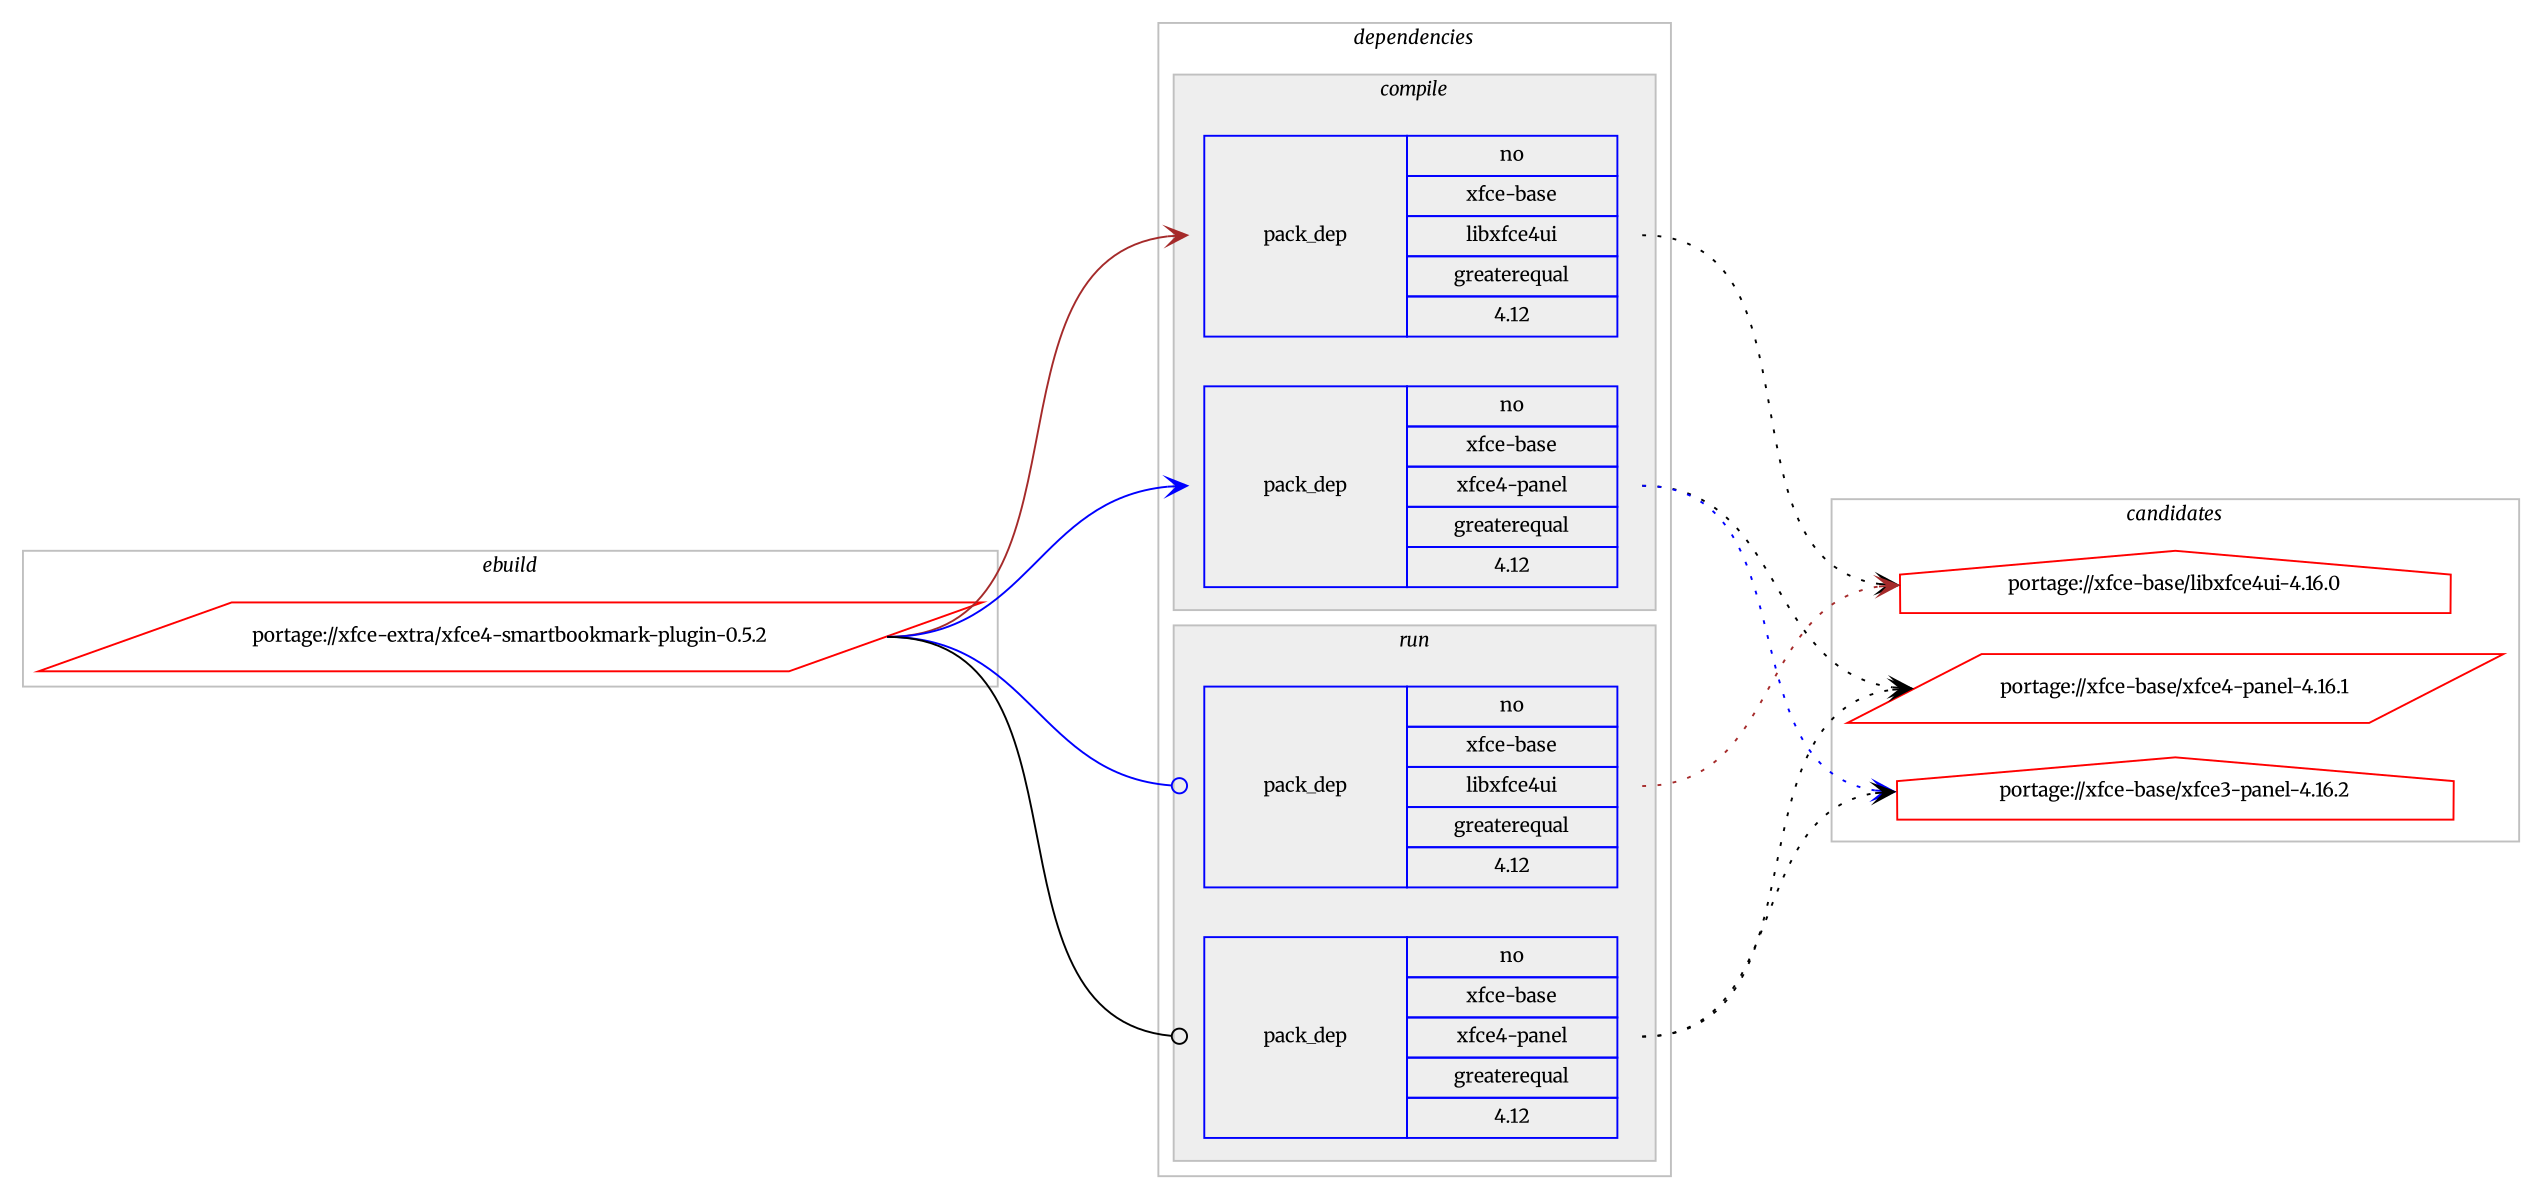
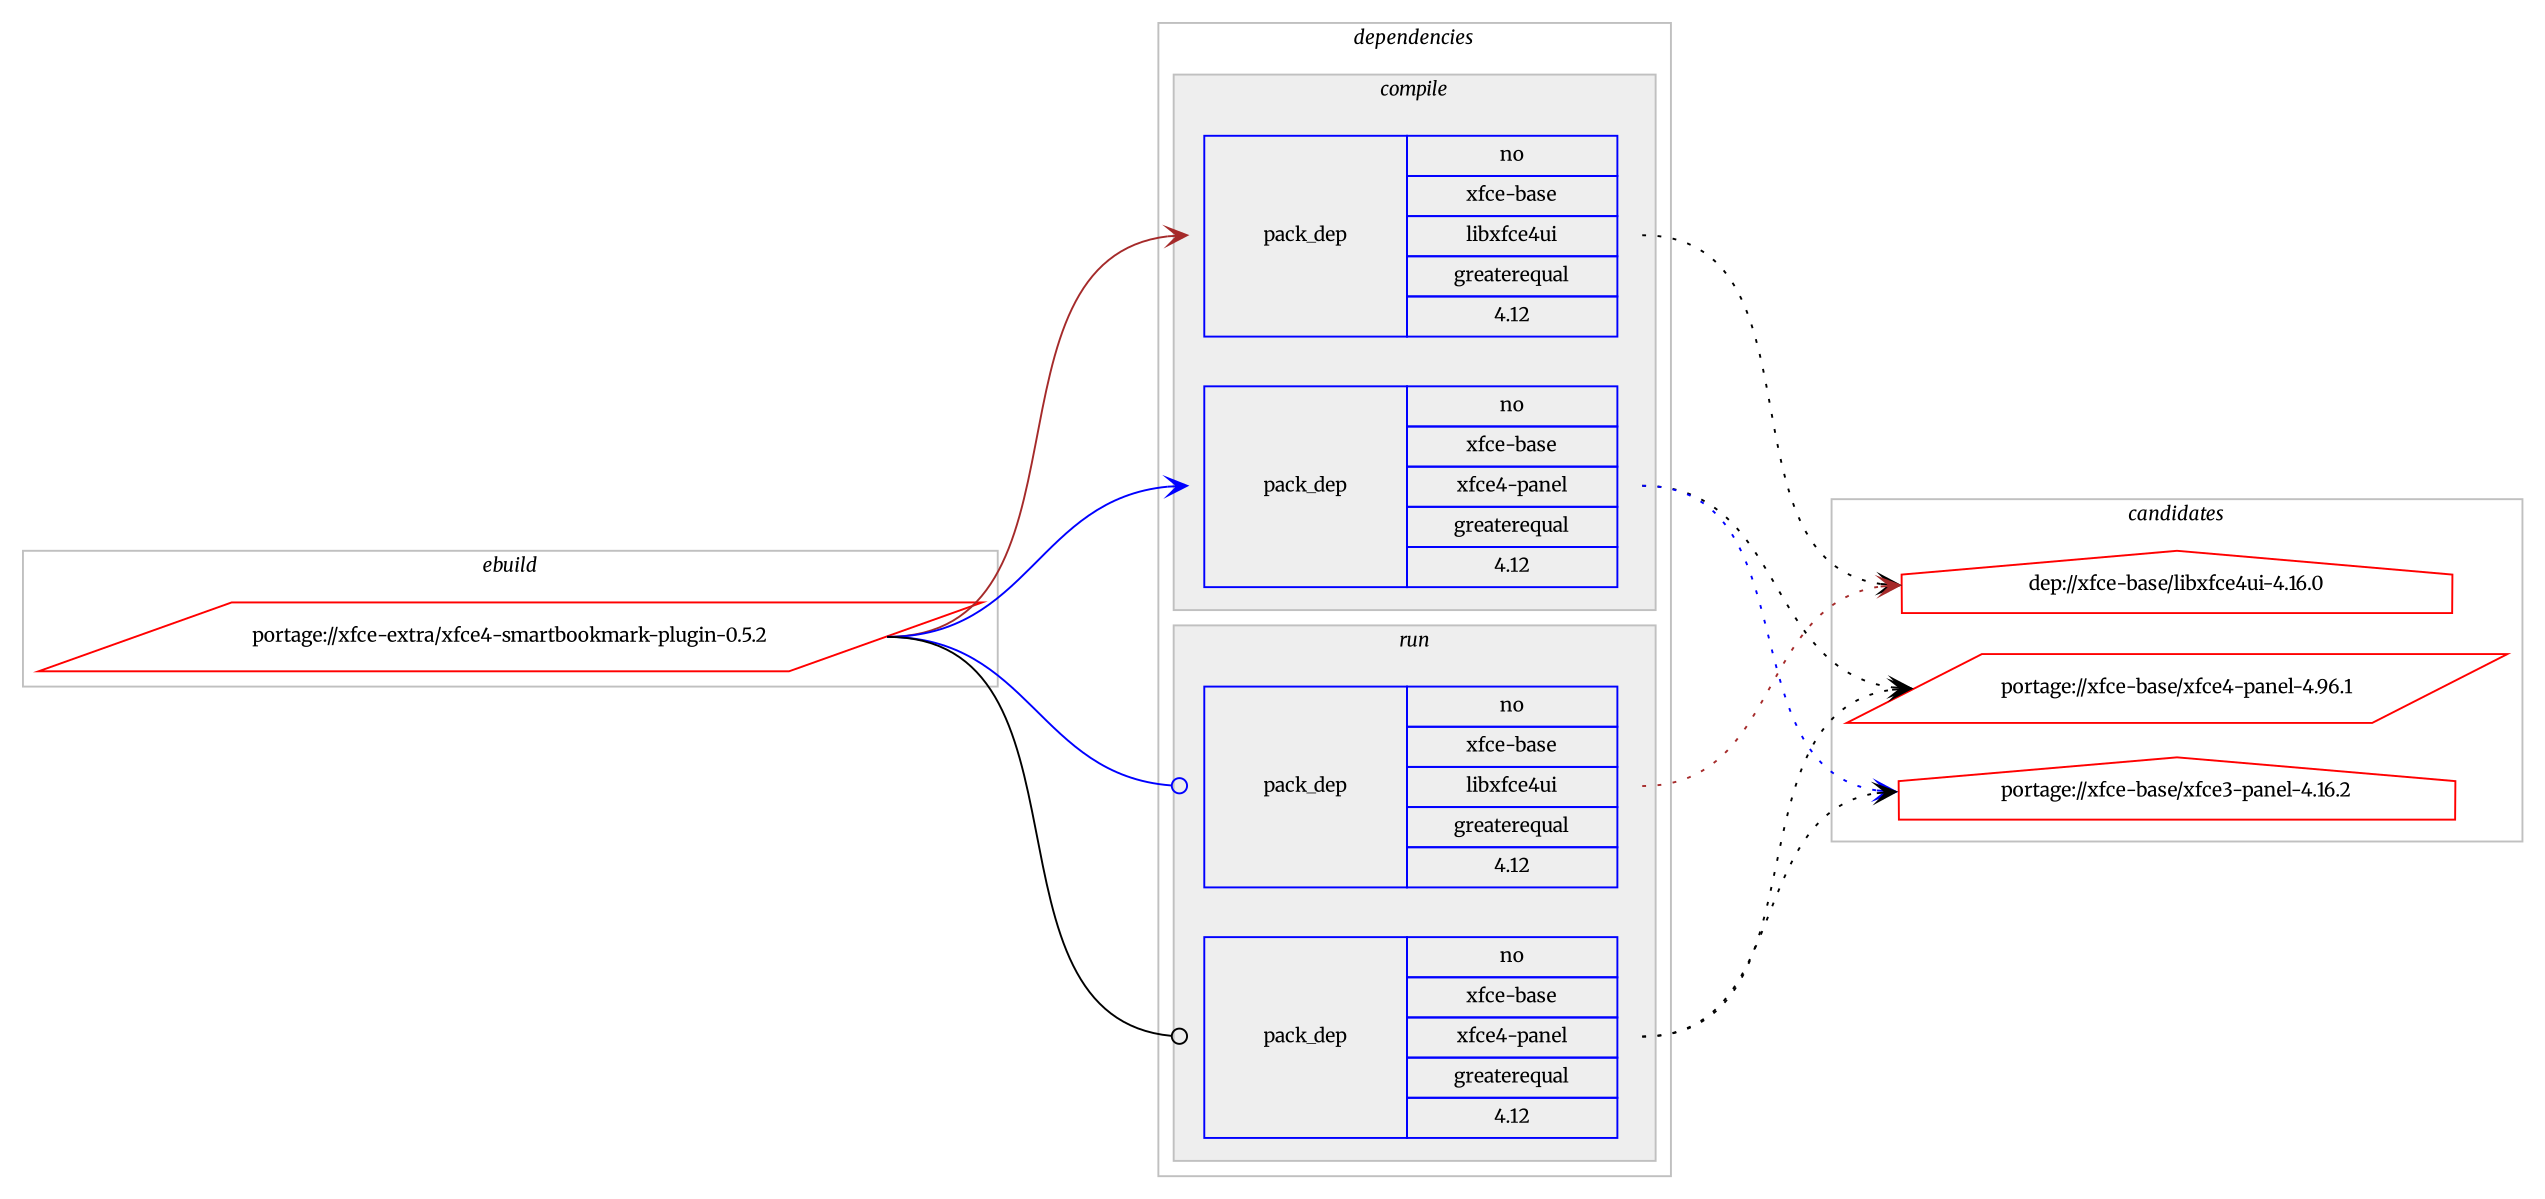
  digraph {
    compound=true
    concentrate=true
    fontname=Merriweather
    fontsize=10
    newrank=true
    rankdir=LR
    ranksep=1.5
    node [color=red fontname=Merriweather fontsize=10 shape=none]
    edge [arrowhead=vee color=black fontname=Merriweather headport=w style=dotted tailport=e weight=100]
    n1 [label="portage://xfce-extra/xfce4-smartbookmark-plugin-0.5.2" shape=parallelogram width=4]
    n2 [color=blue label=<<TABLE BORDER="0" CELLBORDER="1" CELLSPACING="0" CELLPADDING="4" WIDTH="220"><TR><TD ROWSPAN="6" CELLPADDING="30">pack_dep</TD></TR><TR><TD WIDTH="110">no</TD></TR><TR><TD>xfce-base</TD></TR><TR><TD>libxfce4ui</TD></TR><TR><TD>greaterequal</TD></TR><TR><TD>4.12</TD></TR></TABLE>>]
    n3 [color=blue label=<<TABLE BORDER="0" CELLBORDER="1" CELLSPACING="0" CELLPADDING="4" WIDTH="220"><TR><TD ROWSPAN="6" CELLPADDING="30">pack_dep</TD></TR><TR><TD WIDTH="110">no</TD></TR><TR><TD>xfce-base</TD></TR><TR><TD>xfce4-panel</TD></TR><TR><TD>greaterequal</TD></TR><TR><TD>4.12</TD></TR></TABLE>>]
    n4 [color=blue label=<<TABLE BORDER="0" CELLBORDER="1" CELLSPACING="0" CELLPADDING="4" WIDTH="220"><TR><TD ROWSPAN="6" CELLPADDING="30">pack_dep</TD></TR><TR><TD WIDTH="110">no</TD></TR><TR><TD>xfce-base</TD></TR><TR><TD>libxfce4ui</TD></TR><TR><TD>greaterequal</TD></TR><TR><TD>4.12</TD></TR></TABLE>>]
    n5 [color=blue label=<<TABLE BORDER="0" CELLBORDER="1" CELLSPACING="0" CELLPADDING="4" WIDTH="220"><TR><TD ROWSPAN="6" CELLPADDING="30">pack_dep</TD></TR><TR><TD WIDTH="110">no</TD></TR><TR><TD>xfce-base</TD></TR><TR><TD>xfce4-panel</TD></TR><TR><TD>greaterequal</TD></TR><TR><TD>4.12</TD></TR></TABLE>>]
-   n6 [label="portage://xfce-base/libxfce4ui-4.16.0" shape=house width=4]
-   n7 [label="portage://xfce-base/xfce4-panel-4.16.1" shape=parallelogram width=4]
+   n6 [label="dep://xfce-base/libxfce4ui-4.16.0" shape=house width=4]
+   n7 [label="portage://xfce-base/xfce4-panel-4.96.1" shape=parallelogram width=4]
    n8 [label="portage://xfce-base/xfce3-panel-4.16.2" shape=house width=4]
    subgraph cluster_1 {
      color=gray
      label=<<i>ebuild</i>>
      rank=same
      n1
    }
    subgraph cluster_2 {
      color=gray
      label=<<i>dependencies</i>>
      subgraph cluster_3 {
        color=gray
        fillcolor="#eeeeee"
        label=<<i>compile</i>>
        style=filled
        subgraph sub_4 {
          color=gray
          fillcolor="#eeeeee"
          label=<<i>compile</i>>
          style=filled
          n2
        }
        subgraph sub_5 {
          color=gray
          fillcolor="#eeeeee"
          label=<<i>compile</i>>
          style=filled
          n3
        }
      }
      subgraph cluster_6 {
        color=gray
        fillcolor="#eeeeee"
        label=<<i>compile and run</i>>
        style=filled
      }
      subgraph cluster_7 {
        color=gray
        fillcolor="#eeeeee"
        label=<<i>run</i>>
        style=filled
        subgraph sub_8 {
          color=gray
          fillcolor="#eeeeee"
          label=<<i>run</i>>
          style=filled
          n4
        }
        subgraph sub_9 {
          color=gray
          fillcolor="#eeeeee"
          label=<<i>run</i>>
          style=filled
          n5
        }
      }
    }
    subgraph cluster_10 {
      color=gray
      label=<<i>candidates</i>>
      rank=same
      subgraph sub_11 {
        color=black
        label=<<i>candidates</i>>
        nodesep=1
        rank=same
        n6
      }
      subgraph sub_12 {
        color=black
        label=<<i>candidates</i>>
        nodesep=1
        rank=same
        n7
        n8
      }
      subgraph sub_13 {
        color=black
        label=<<i>candidates</i>>
        nodesep=1
        rank=same
        n6
      }
      subgraph sub_14 {
        color=black
        label=<<i>candidates</i>>
        nodesep=1
        rank=same
        n7
        n8
      }
    }
    n1 -> n2 [color=brown style=solid weight=20]
    n1 -> n3 [color=blue style=solid weight=20]
    n1 -> n4 [arrowhead=odot color=blue style=solid weight=20]
    n1 -> n5 [arrowhead=odot style=solid weight=20]
    n2 -> n6
    n3 -> n7
    n3 -> n8 [color=blue]
    n4 -> n6 [color=brown]
    n5 -> n7
    n5 -> n8
  }
